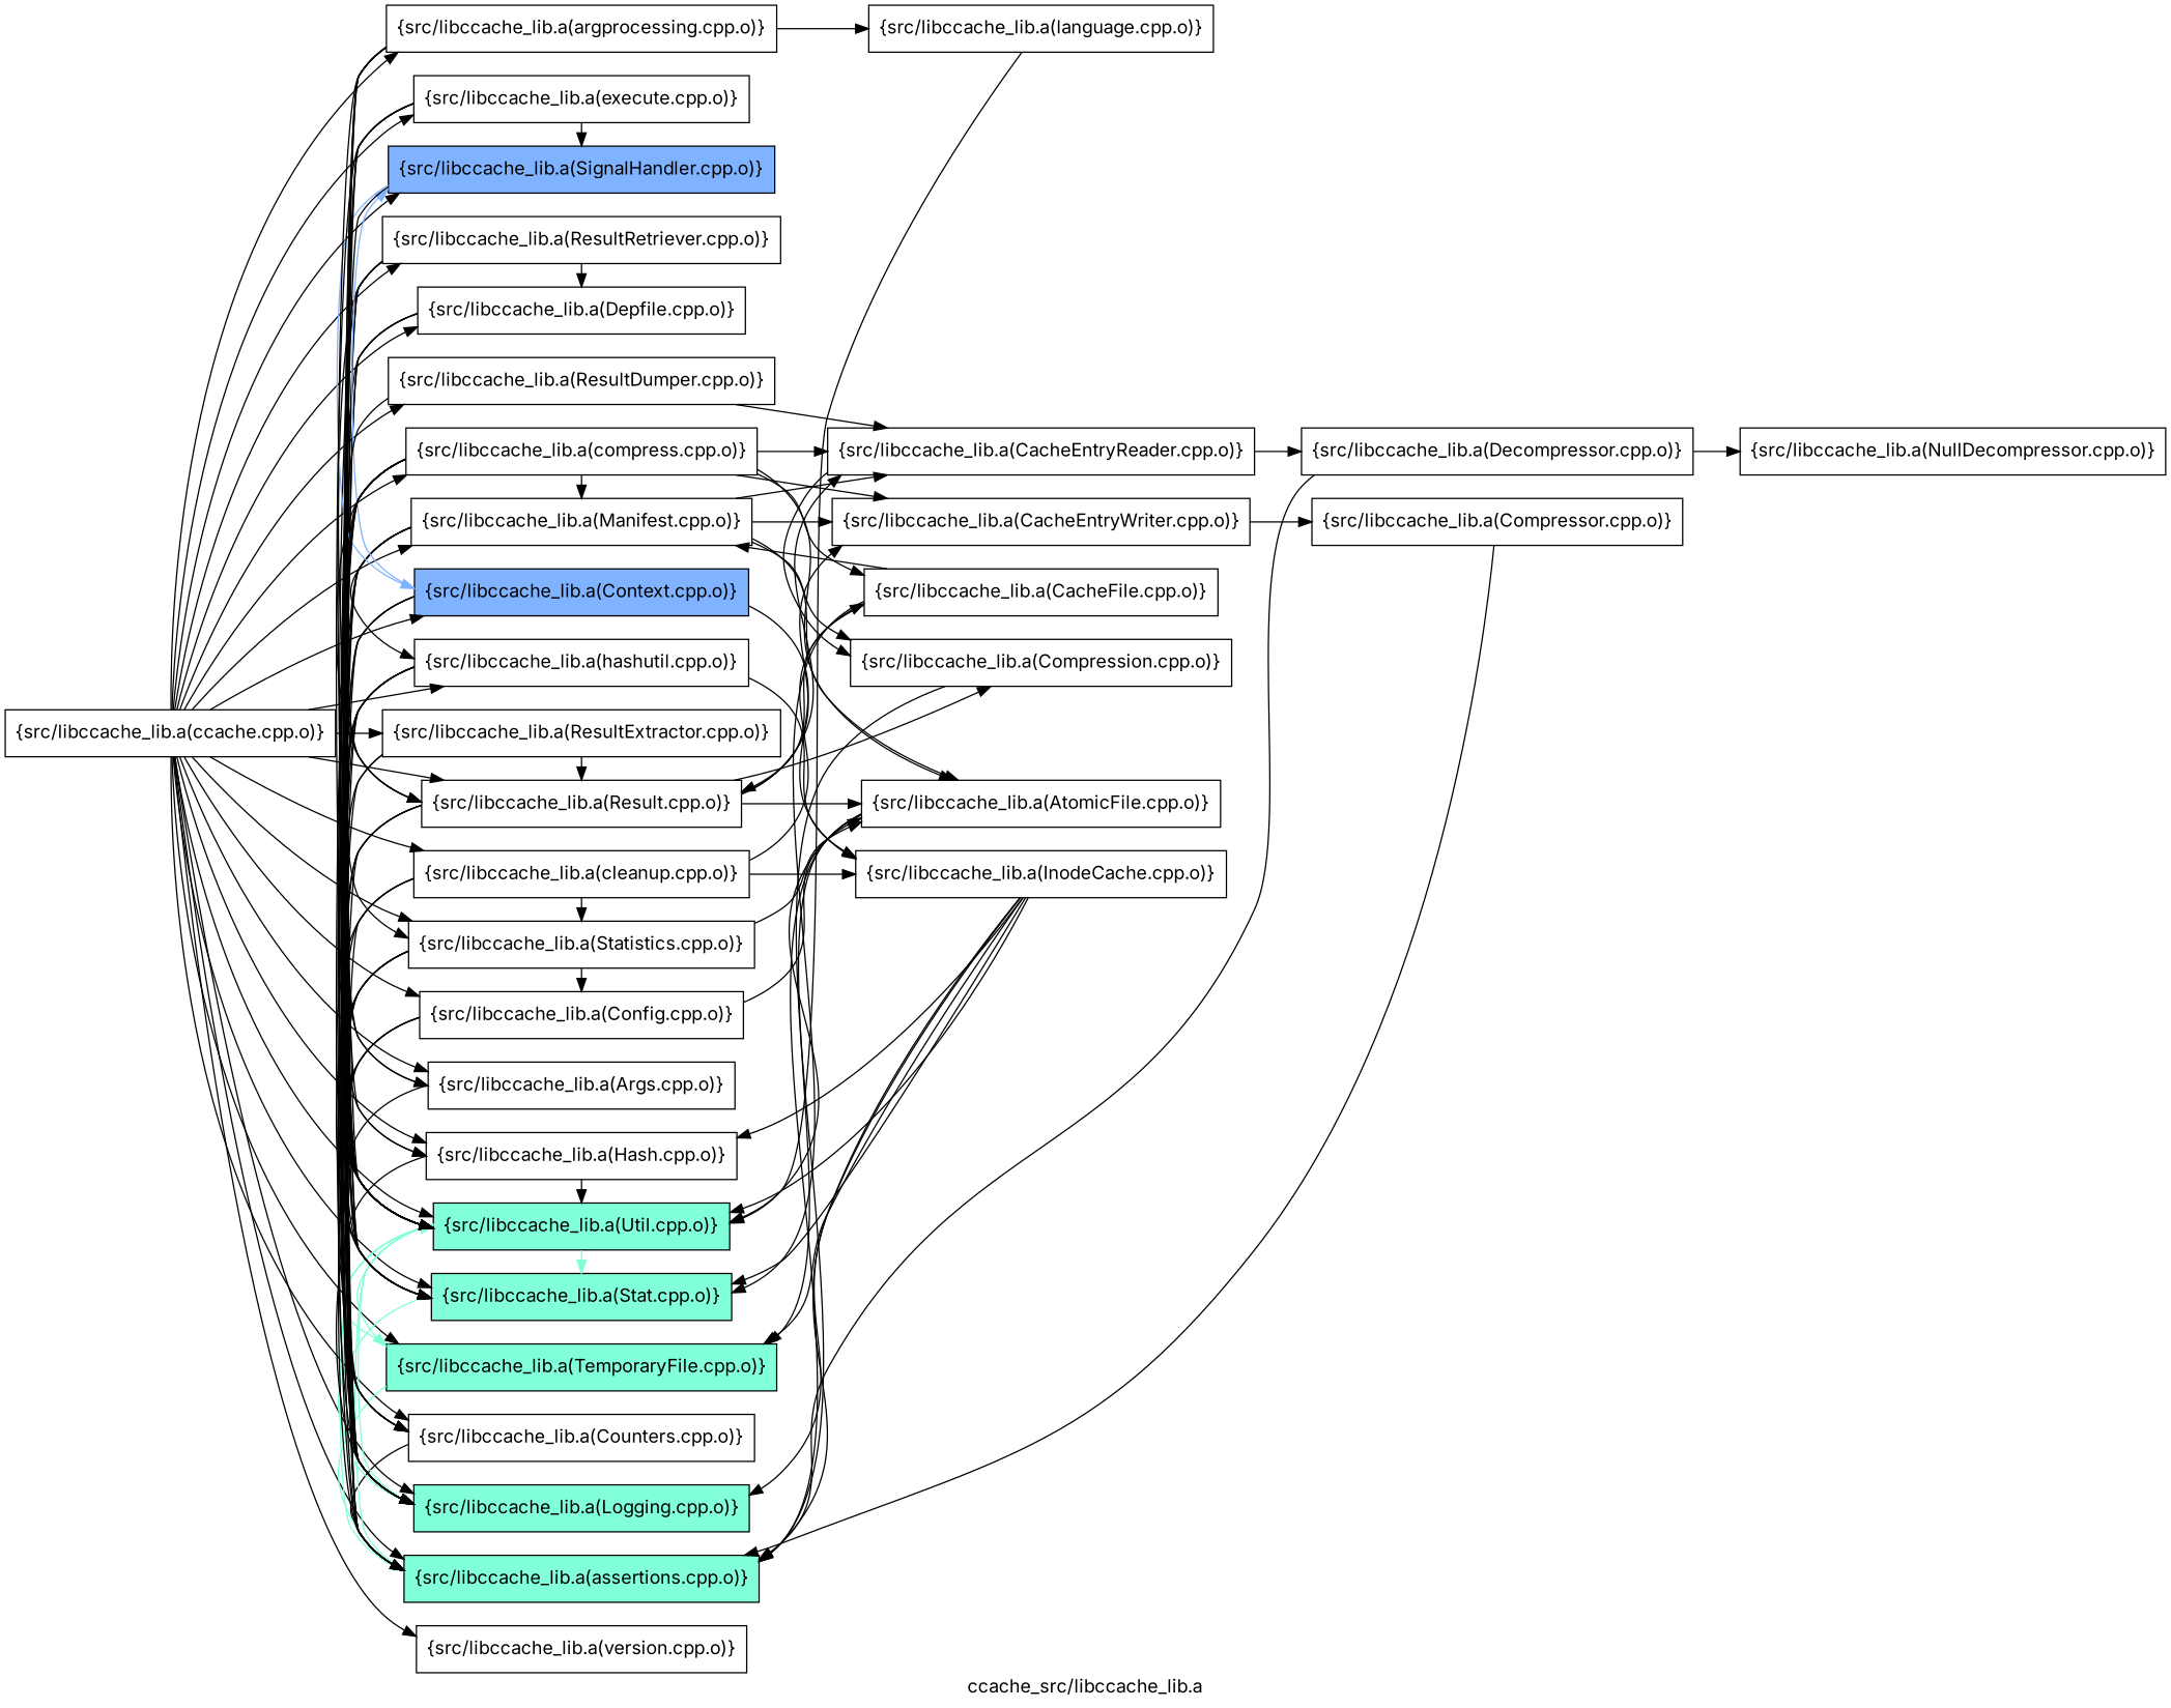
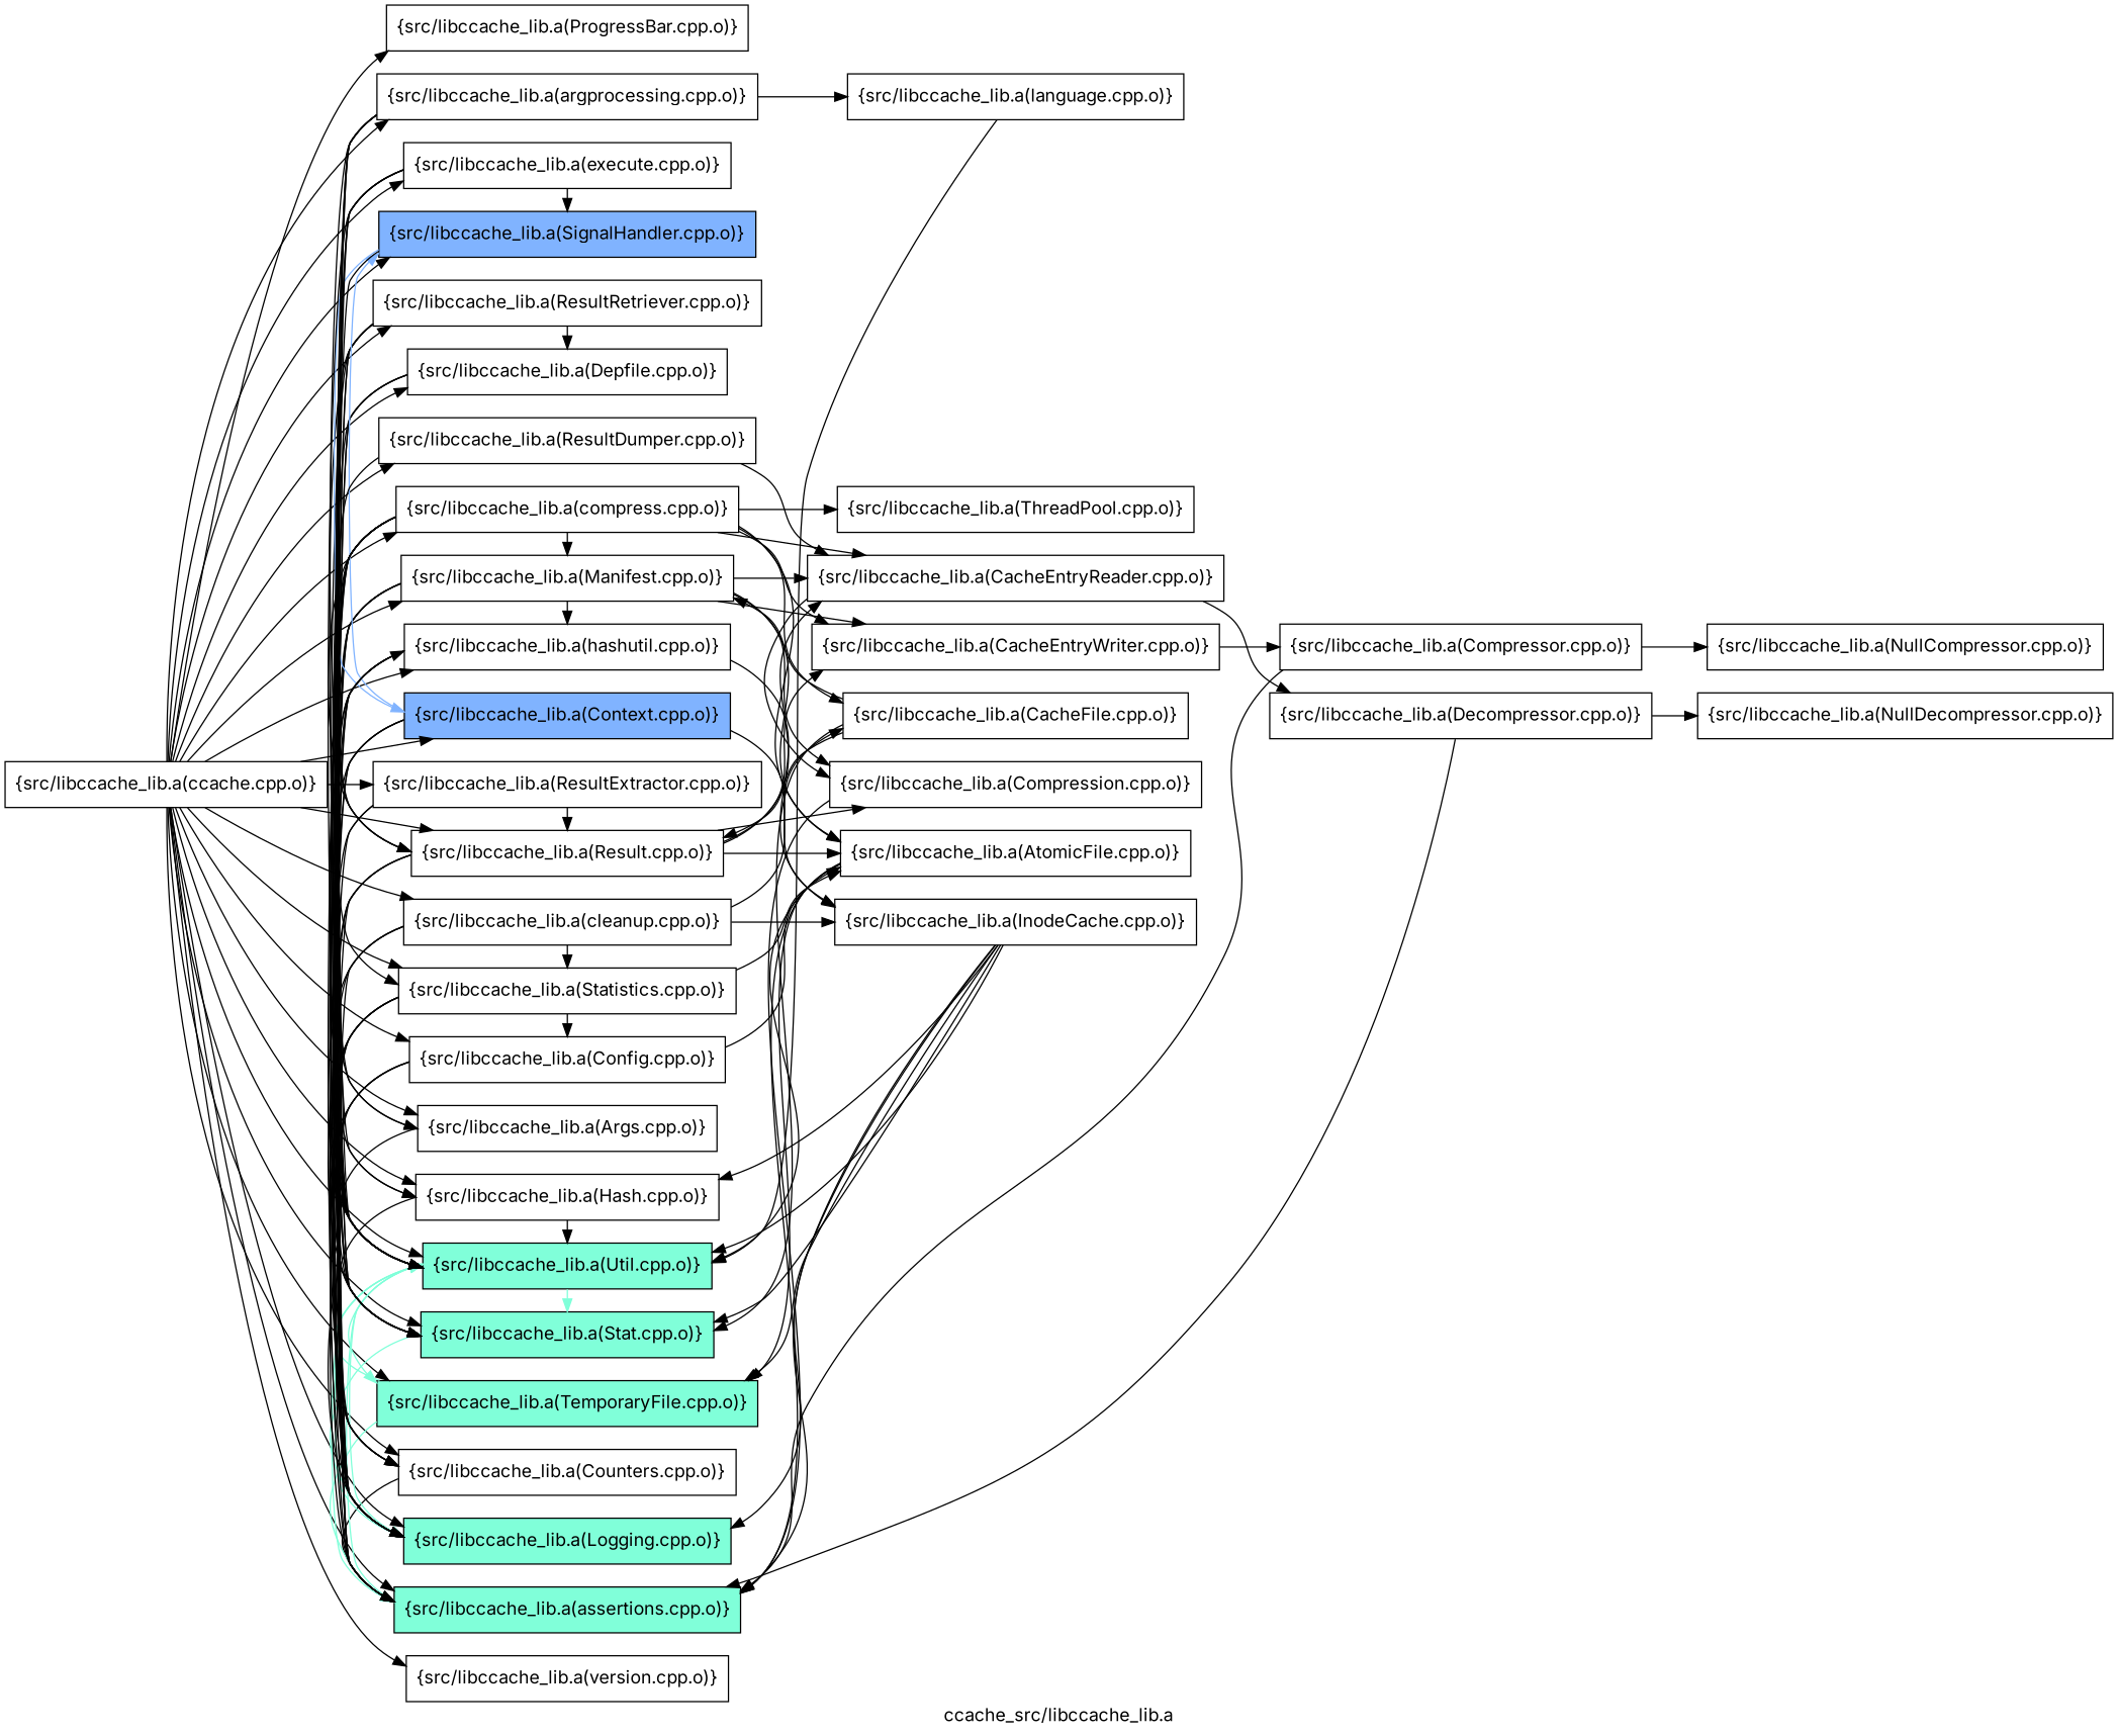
  digraph {
    fontname=Inter
    label="ccache_src/libccache_lib.a"
    rankdir=LR
    node [fontname=Inter group=0 shape=box]
    edge [fontname=Inter]
    n1 [label="{src/libccache_lib.a(ccache.cpp.o)}"]
+   n2 [label="{src/libccache_lib.a(ProgressBar.cpp.o)}"]
    n3 [label="{src/libccache_lib.a(Counters.cpp.o)}"]
    n4 [fillcolor="0.450000 0.5 1" group=1 label="{src/libccache_lib.a(assertions.cpp.o)}" style=filled]
    n5 [fillcolor="0.450000 0.5 1" group=1 label="{src/libccache_lib.a(Util.cpp.o)}" style=filled]
    n6 [fillcolor="0.450000 0.5 1" group=1 label="{src/libccache_lib.a(Stat.cpp.o)}" style=filled]
    n7 [fillcolor="0.450000 0.5 1" group=1 label="{src/libccache_lib.a(Logging.cpp.o)}" style=filled]
    n8 [fillcolor="0.450000 0.5 1" group=1 label="{src/libccache_lib.a(TemporaryFile.cpp.o)}" style=filled]
    n9 [label="{src/libccache_lib.a(Args.cpp.o)}"]
    n10 [label="{src/libccache_lib.a(Hash.cpp.o)}"]
    n11 [label="{src/libccache_lib.a(Result.cpp.o)}"]
    n12 [label="{src/libccache_lib.a(ResultRetriever.cpp.o)}"]
    n13 [label="{src/libccache_lib.a(Depfile.cpp.o)}"]
    n14 [label="{src/libccache_lib.a(Manifest.cpp.o)}"]
    n15 [fillcolor="0.600000 0.5 1" group=2 label="{src/libccache_lib.a(Context.cpp.o)}" style=filled]
    n16 [fillcolor="0.600000 0.5 1" group=2 label="{src/libccache_lib.a(SignalHandler.cpp.o)}" style=filled]
    n17 [label="{src/libccache_lib.a(Statistics.cpp.o)}"]
    n18 [label="{src/libccache_lib.a(Config.cpp.o)}"]
    n19 [label="{src/libccache_lib.a(argprocessing.cpp.o)}"]
    n20 [label="{src/libccache_lib.a(ResultDumper.cpp.o)}"]
    n21 [label="{src/libccache_lib.a(ResultExtractor.cpp.o)}"]
    n22 [label="{src/libccache_lib.a(cleanup.cpp.o)}"]
    n23 [label="{src/libccache_lib.a(compress.cpp.o)}"]
    n24 [label="{src/libccache_lib.a(execute.cpp.o)}"]
    n25 [label="{src/libccache_lib.a(hashutil.cpp.o)}"]
    n26 [label="{src/libccache_lib.a(version.cpp.o)}"]
    n27 [label="{src/libccache_lib.a(CacheEntryWriter.cpp.o)}"]
    n28 [label="{src/libccache_lib.a(AtomicFile.cpp.o)}"]
    n29 [label="{src/libccache_lib.a(Compression.cpp.o)}"]
    n30 [label="{src/libccache_lib.a(CacheEntryReader.cpp.o)}"]
    n31 [label="{src/libccache_lib.a(InodeCache.cpp.o)}"]
    n32 [label="{src/libccache_lib.a(language.cpp.o)}"]
    n33 [label="{src/libccache_lib.a(CacheFile.cpp.o)}"]
+   n34 [label="{src/libccache_lib.a(ThreadPool.cpp.o)}"]
    n35 [label="{src/libccache_lib.a(Compressor.cpp.o)}"]
    n36 [label="{src/libccache_lib.a(Decompressor.cpp.o)}"]
+   n37 [label="{src/libccache_lib.a(NullCompressor.cpp.o)}"]
    n38 [label="{src/libccache_lib.a(NullDecompressor.cpp.o)}"]
    subgraph sub_1 {
      rank=same
      n1
    }
    subgraph sub_2 {
      rank=same
+     n2
      n3
      n4
      n5
      n6
      n7
      n8
      n9
      n10
      n11
      n12
      n13
      n14
      n15
      n16
      n17
      n18
      n19
      n20
      n21
      n22
      n23
      n24
      n25
      n26
    }
    subgraph sub_3 {
      rank=same
      n27
      n28
      n29
      n30
      n31
      n32
      n33
+     n34
    }
    subgraph sub_4 {
      rank=same
      n35
      n36
    }
+   n1 -> n2
    n1 -> n3
    n1 -> n4
    n1 -> n5
    n1 -> n6
    n1 -> n7
    n1 -> n8
    n1 -> n9
    n1 -> n10
    n1 -> n11
    n1 -> n12
    n1 -> n13
    n1 -> n14
    n1 -> n15
    n1 -> n16
    n1 -> n17
    n1 -> n18
    n1 -> n19
    n1 -> n20
    n1 -> n21
    n1 -> n22
    n1 -> n23
    n1 -> n24
    n1 -> n25
    n1 -> n26
    n3 -> n4
    n4 -> n5 [color="0.450000 0.5 1"]
    n5 -> n4 [color="0.450000 0.5 1"]
    n5 -> n6 [color="0.450000 0.5 1"]
    n5 -> n7 [color="0.450000 0.5 1"]
    n5 -> n8 [color="0.450000 0.5 1"]
    n6 -> n7 [color="0.450000 0.5 1"]
    n7 -> n5 [color="0.450000 0.5 1"]
    n8 -> n4 [color="0.450000 0.5 1"]
    n8 -> n5 [color="0.450000 0.5 1"]
    n9 -> n5
    n10 -> n5
    n10 -> n7
    n11 -> n5
    n11 -> n6
    n11 -> n7
    n11 -> n27
    n11 -> n28
    n11 -> n29
    n11 -> n30
    n12 -> n4
    n12 -> n5
    n12 -> n7
    n12 -> n11
    n12 -> n13
    n13 -> n4
    n13 -> n5
    n13 -> n7
    n14 -> n5
    n14 -> n6
    n14 -> n7
    n14 -> n10
    n14 -> n25
    n14 -> n27
    n14 -> n28
    n14 -> n29
    n14 -> n30
    n15 -> n3
    n15 -> n5
    n15 -> n7
    n15 -> n16 [color="0.600000 0.5 1"]
    n15 -> n31
    n16 -> n4
    n16 -> n15 [color="0.600000 0.5 1"]
    n17 -> n3
    n17 -> n5
    n17 -> n6
    n17 -> n7
    n17 -> n18
    n17 -> n28
    n18 -> n4
    n18 -> n5
    n18 -> n6
    n18 -> n28
    n19 -> n4
    n19 -> n5
    n19 -> n6
    n19 -> n7
    n19 -> n9
    n19 -> n32
    n20 -> n11
    n20 -> n30
    n21 -> n4
    n21 -> n5
    n21 -> n11
    n22 -> n3
    n22 -> n5
    n22 -> n7
    n22 -> n17
    n22 -> n31
    n22 -> n33
    n23 -> n3
    n23 -> n4
    n23 -> n5
    n23 -> n6
    n23 -> n7
    n23 -> n11
    n23 -> n14
    n23 -> n17
    n23 -> n27
    n23 -> n28
    n23 -> n30
    n23 -> n33
+   n23 -> n34
    n24 -> n4
    n24 -> n5
    n24 -> n6
    n24 -> n7
    n24 -> n16
    n25 -> n5
    n25 -> n6
-   n25 -> n7
+   n7 -> n25
    n25 -> n9
    n25 -> n10
    n25 -> n31
    n27 -> n35
    n28 -> n4
    n28 -> n5
    n28 -> n8
    n29 -> n4
    n30 -> n29
    n30 -> n36
    n31 -> n4
    n31 -> n5
    n31 -> n6
    n31 -> n7
    n31 -> n8
    n31 -> n10
    n32 -> n5
    n33 -> n6
    n33 -> n11
    n33 -> n14
    n35 -> n4
+   n35 -> n37
    n36 -> n4
    n36 -> n38
  }
